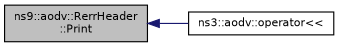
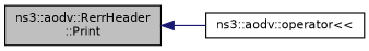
  digraph {
    rankdir=LR
    node [color=black fontname=Helvetica fontsize=10 shape=record style=filled]
-   n1 [fillcolor=grey75 fontcolor=black height=0.2 label="ns9::aodv::RerrHeader\l::Print" width=0.4]
+   n1 [fillcolor=grey75 fontcolor=black height=0.2 label="ns3::aodv::RerrHeader\l::Print" width=0.4]
    n2 [fillcolor=white height=0.2 label="ns3::aodv::operator\<\<" width=0.4]
    n1 -> n2 [color=midnightblue dir=back fontname=Helvetica fontsize=10 labelfontname=Helvetica labelfontsize=10 style=solid]
  }
